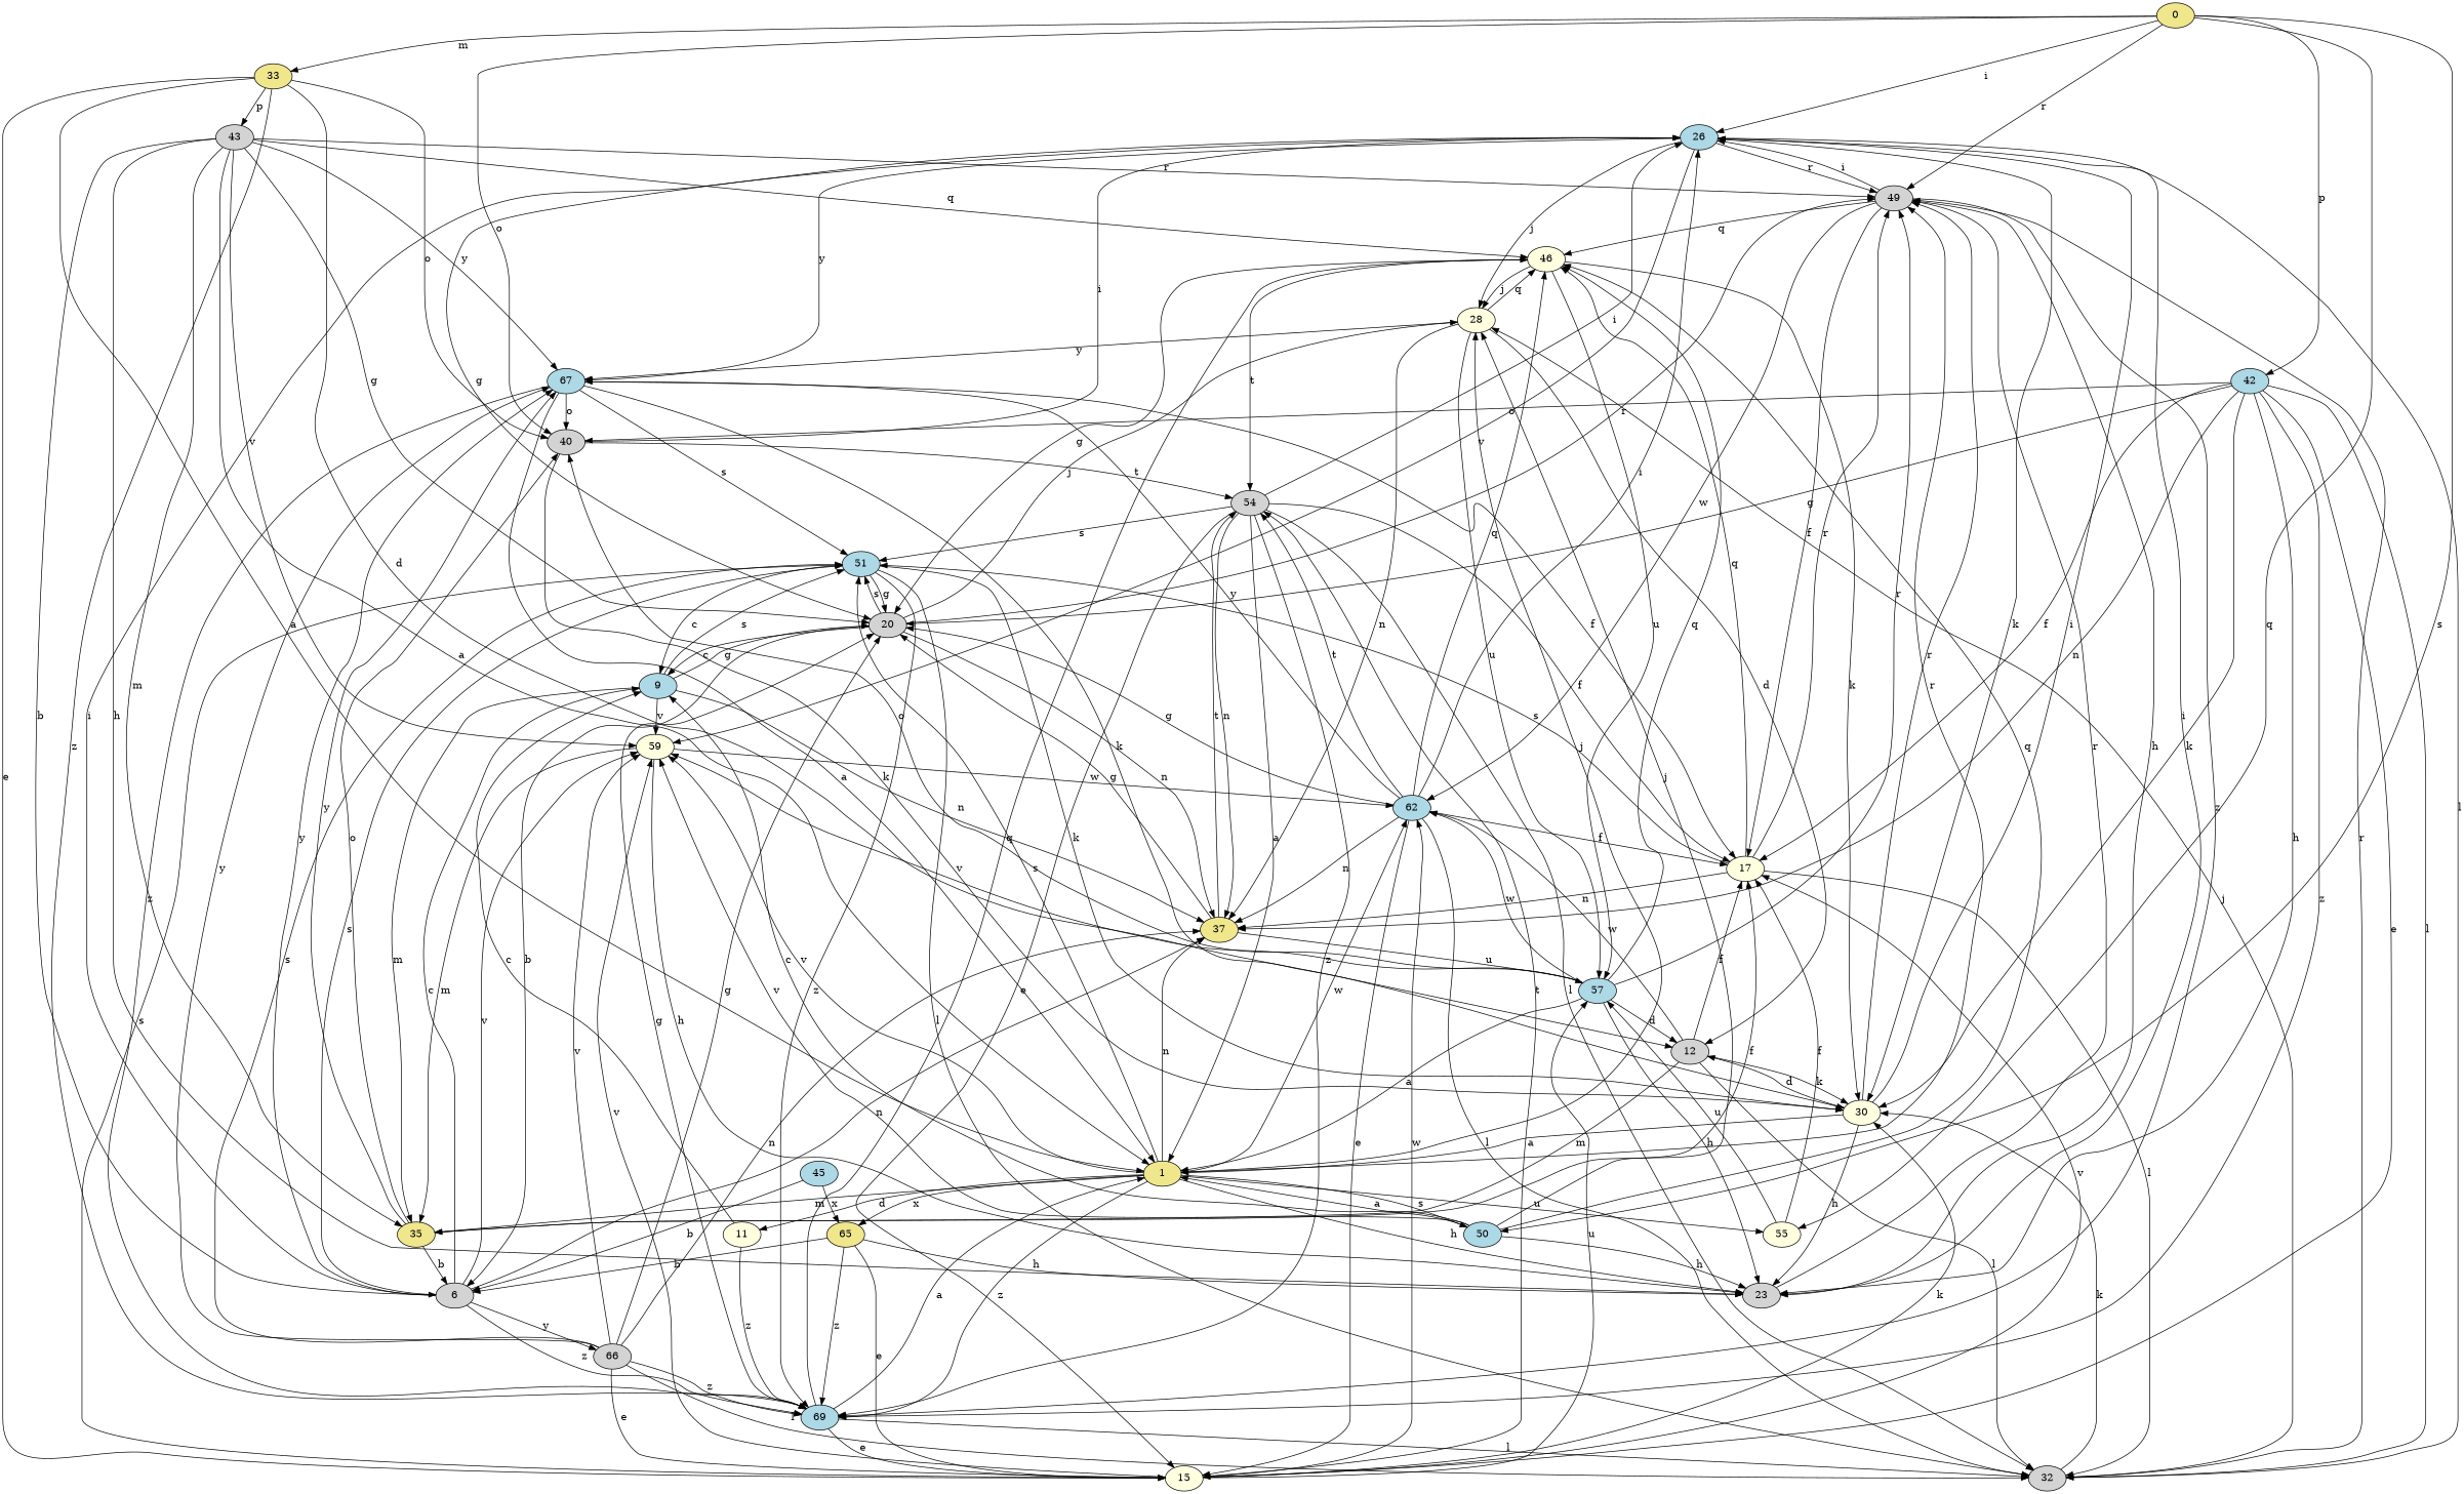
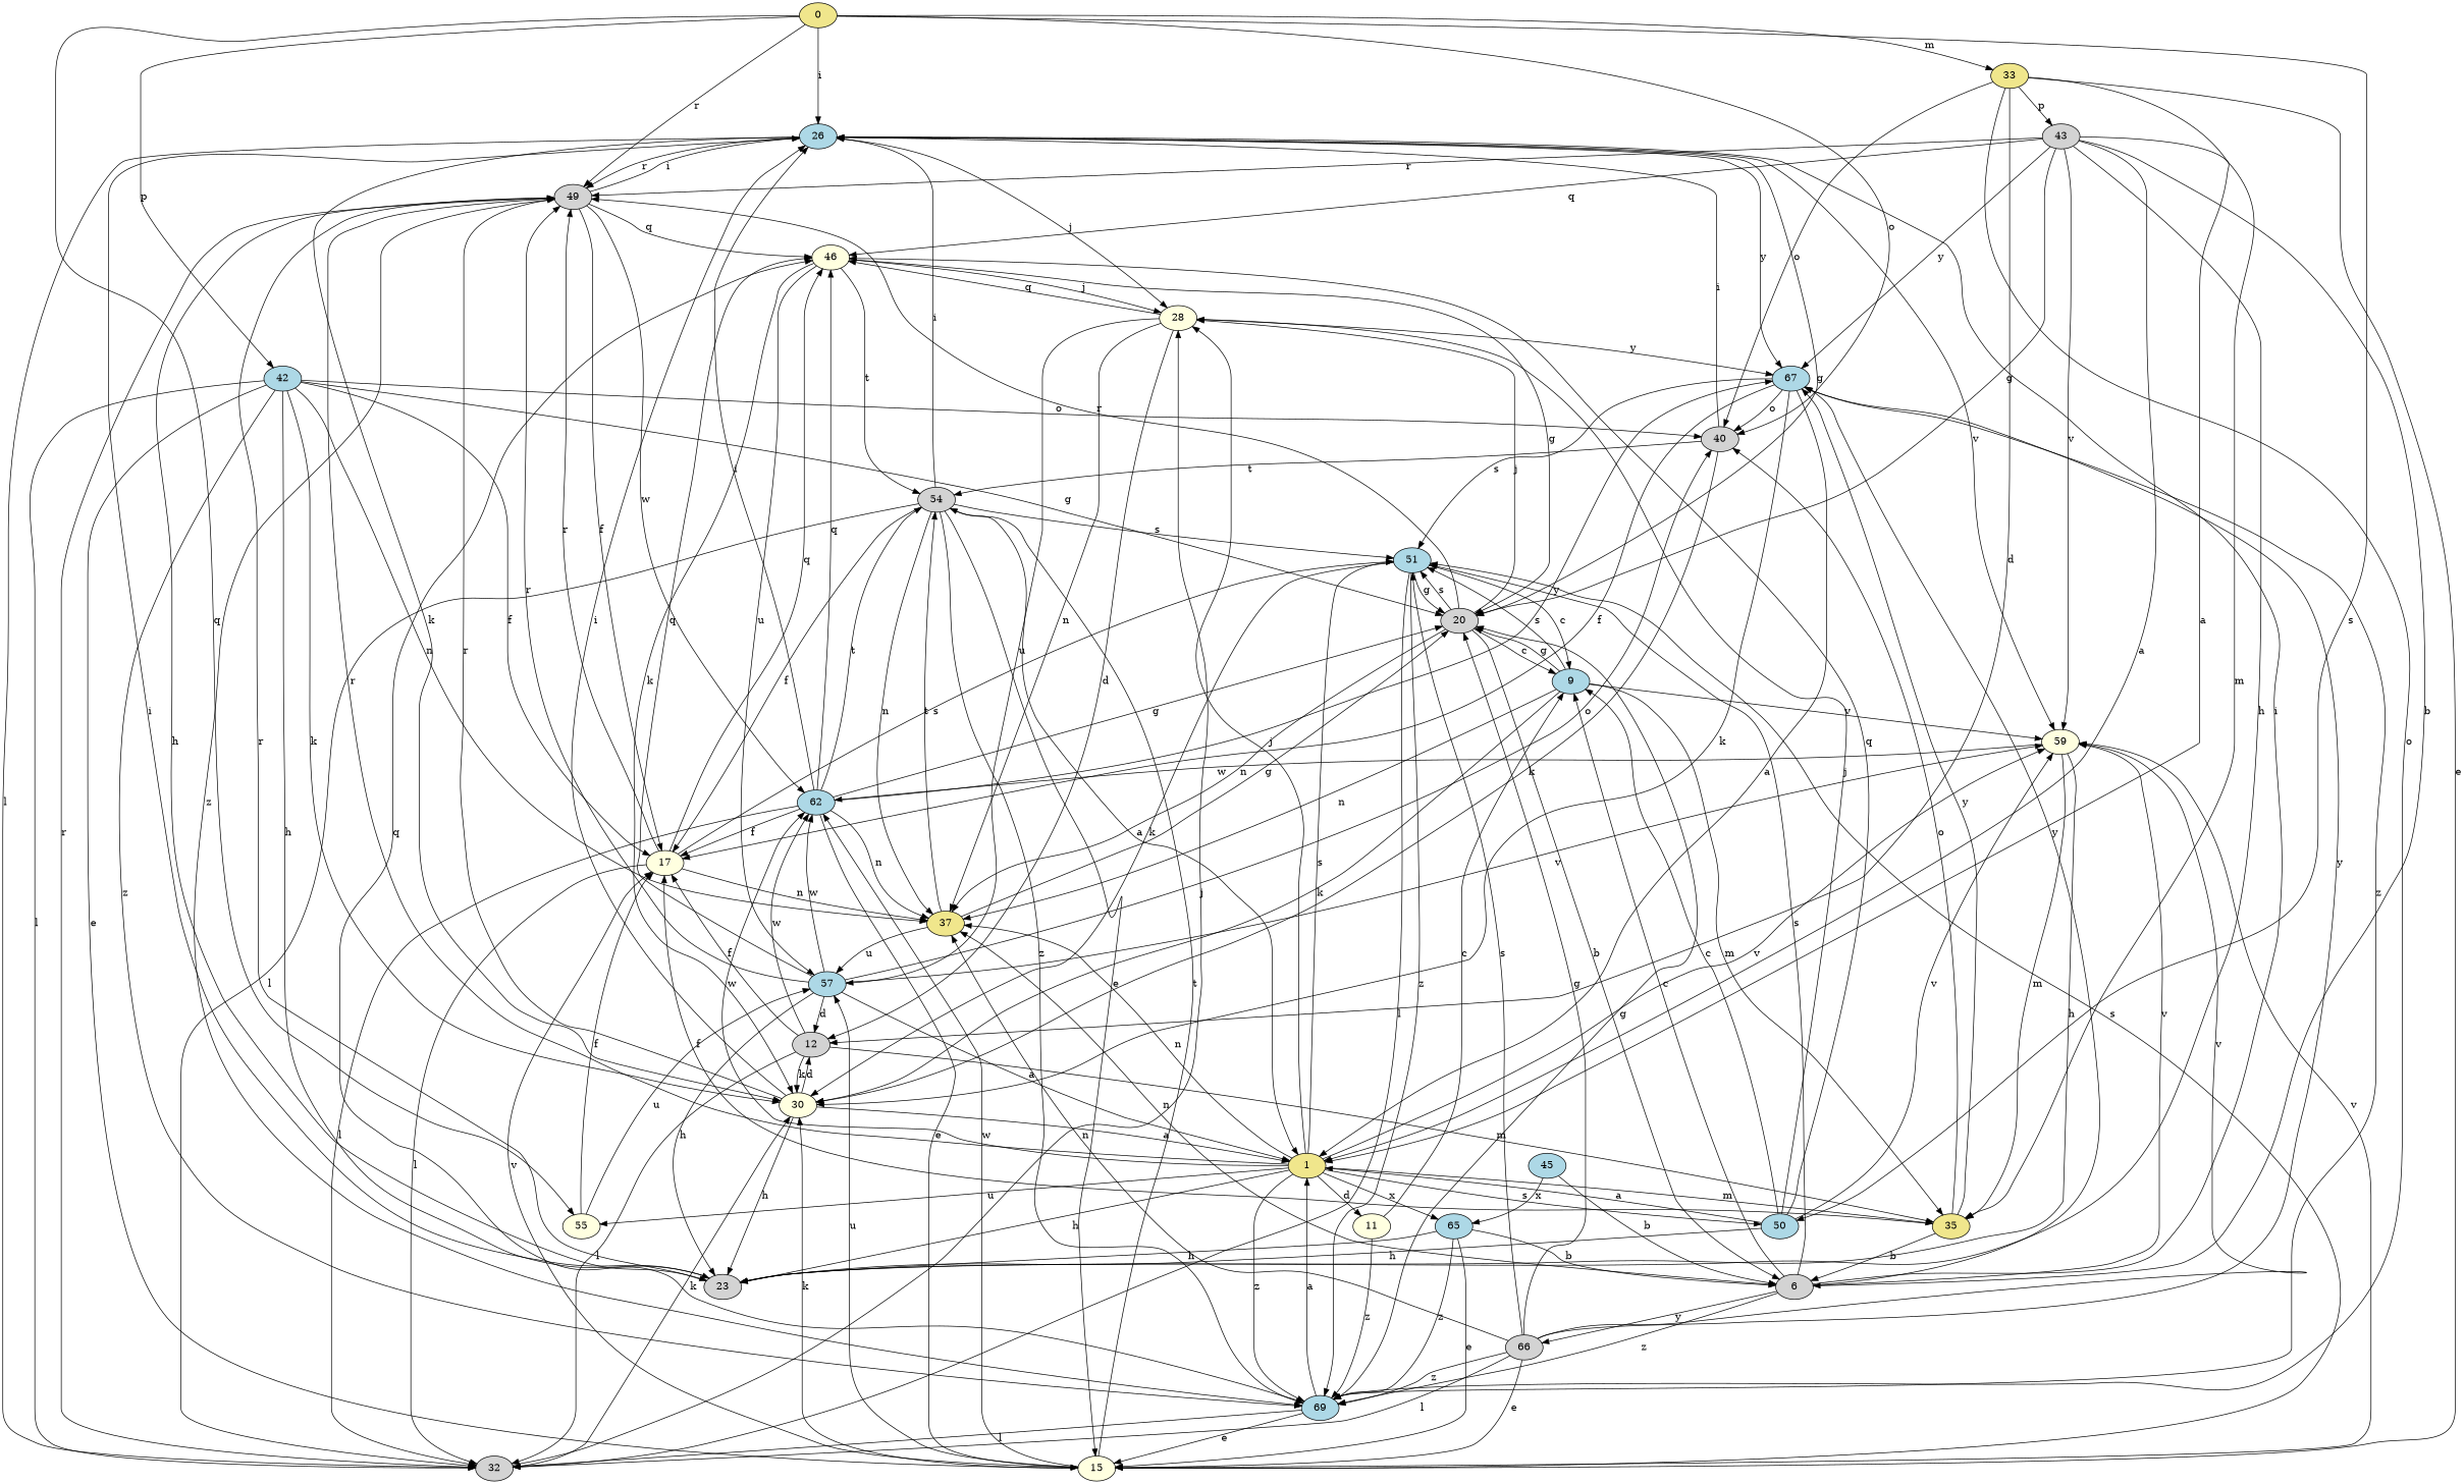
  strict digraph {
    node [fillcolor=lightblue style=filled]
    0 [fillcolor=khaki]
    26
    33 [fillcolor=khaki]
    40 [fillcolor=lightgrey]
    42
    49 [fillcolor=lightgrey]
    50
    55 [fillcolor=lightyellow]
    28 [fillcolor=lightyellow]
    59 [fillcolor=lightyellow]
    67
    20 [fillcolor=lightgrey]
    30 [fillcolor=lightyellow]
    32 [fillcolor=lightgrey]
    n15 [fillcolor=khaki label=1]
    69
    43 [fillcolor=lightgrey]
    12 [fillcolor=lightgrey]
    15 [fillcolor=lightyellow]
    54 [fillcolor=lightgrey]
    23 [fillcolor=lightgrey]
    37 [fillcolor=khaki]
    17 [fillcolor=lightyellow]
    45
-   65 [fillcolor=khaki]
+   65
    6 [fillcolor=lightgrey]
    62
    46 [fillcolor=lightyellow]
    9
    11 [fillcolor=lightyellow]
    35 [fillcolor=khaki]
    51
    57
    66 [fillcolor=lightgrey]
    0 -> 26 [label=i]
    0 -> 33 [label=m]
    0 -> 40 [label=o]
    0 -> 42 [label=p]
    0 -> 49 [label=r]
    0 -> 50 [label=s]
    0 -> 55 [label=q]
    26 -> 49 [label=r]
    26 -> 28 [label=j]
    26 -> 59 [label=v]
    26 -> 67 [label=y]
    26 -> 20 [label=g]
    26 -> 30 [label=k]
    26 -> 32 [label=l]
    33 -> 40 [label=o]
    33 -> n15 [label=a]
-   33 -> 69 [label=z]
+   33 -> 69 [label=o]
    33 -> 43 [label=p]
    33 -> 12 [label=d]
    33 -> 15 [label=e]
    40 -> 26 [label=i]
    40 -> 30 [label=k]
    40 -> 54 [label=t]
    42 -> 40 [label=o]
    42 -> 20 [label=g]
    42 -> 30 [label=k]
    42 -> 32 [label=l]
    42 -> 69 [label=z]
    42 -> 15 [label=e]
    42 -> 23 [label=h]
    42 -> 37 [label=n]
    42 -> 17 [label=f]
    49 -> 26 [label=i]
    49 -> 69 [label=z]
    49 -> 23 [label=h]
    49 -> 17 [label=f]
    49 -> 62 [label=w]
    49 -> 46 [label=q]
    50 -> 28 [label=j]
    50 -> 59 [label=v]
    50 -> n15 [label=a]
    50 -> 23 [label=h]
    50 -> 46 [label=q]
    50 -> 9 [label=c]
    55 -> 17 [label=f]
    55 -> 57 [label=u]
    28 -> 67 [label=y]
    28 -> 12 [label=d]
    28 -> 37 [label=n]
    28 -> 46 [label=q]
    28 -> 57 [label=u]
    59 -> 23 [label=h]
    59 -> 62 [label=w]
    59 -> 35 [label=m]
    67 -> 40 [label=o]
    67 -> 30 [label=k]
    67 -> n15 [label=a]
    67 -> 69 [label=z]
    67 -> 17 [label=f]
    67 -> 51 [label=s]
    20 -> 49 [label=r]
    20 -> 28 [label=j]
    20 -> 37 [label=n]
    20 -> 6 [label=b]
    20 -> 9 [label=c]
    20 -> 51 [label=s]
    30 -> 26 [label=i]
    30 -> 49 [label=r]
    30 -> n15 [label=a]
    30 -> 12 [label=d]
    30 -> 23 [label=h]
    32 -> 49 [label=r]
    32 -> 28 [label=j]
    32 -> 30 [label=k]
    n15 -> 49 [label=r]
    n15 -> 50 [label=s]
    n15 -> 55 [label=u]
    n15 -> 28 [label=j]
    n15 -> 59 [label=v]
    n15 -> 69 [label=z]
    n15 -> 23 [label=h]
    n15 -> 37 [label=n]
    n15 -> 65 [label=x]
    n15 -> 62 [label=w]
    n15 -> 11 [label=d]
    n15 -> 35 [label=m]
    n15 -> 51 [label=s]
    69 -> 20 [label=g]
    69 -> 32 [label=l]
    69 -> n15 [label=a]
    69 -> 15 [label=e]
    69 -> 46 [label=q]
    43 -> 49 [label=r]
    43 -> 59 [label=v]
    43 -> 67 [label=y]
    43 -> 20 [label=g]
    43 -> n15 [label=a]
    43 -> 23 [label=h]
    43 -> 6 [label=b]
    43 -> 46 [label=q]
    43 -> 35 [label=m]
    12 -> 30 [label=k]
    12 -> 32 [label=l]
    12 -> 17 [label=f]
    12 -> 62 [label=w]
    12 -> 35 [label=m]
    15 -> 59 [label=v]
    15 -> 30 [label=k]
    15 -> 54 [label=t]
    15 -> 17 [label=v]
    15 -> 62 [label=w]
    15 -> 51 [label=s]
    15 -> 57 [label=u]
    54 -> 26 [label=i]
    54 -> 32 [label=l]
    54 -> n15 [label=a]
    54 -> 69 [label=z]
    54 -> 15 [label=e]
    54 -> 37 [label=n]
    54 -> 17 [label=f]
    54 -> 51 [label=s]
    23 -> 26 [label=i]
    23 -> 49 [label=r]
    37 -> 20 [label=g]
    37 -> 54 [label=t]
    37 -> 57 [label=u]
    17 -> 49 [label=r]
    17 -> 32 [label=l]
    17 -> 37 [label=n]
    17 -> 46 [label=q]
    17 -> 51 [label=s]
    45 -> 65 [label=x]
    45 -> 6 [label=b]
    65 -> 69 [label=z]
    65 -> 15 [label=e]
    65 -> 23 [label=h]
    65 -> 6 [label=b]
    6 -> 26 [label=i]
    6 -> 59 [label=v]
    6 -> 67 [label=y]
    6 -> 69 [label=z]
    6 -> 37 [label=n]
    6 -> 9 [label=c]
    6 -> 51 [label=s]
    6 -> 66 [label=y]
    62 -> 26 [label=i]
    62 -> 67 [label=y]
    62 -> 20 [label=g]
    62 -> 32 [label=l]
    62 -> 15 [label=e]
    62 -> 54 [label=t]
    62 -> 37 [label=n]
    62 -> 17 [label=f]
    62 -> 46 [label=q]
    46 -> 28 [label=j]
    46 -> 20 [label=g]
    46 -> 30 [label=k]
    46 -> 54 [label=t]
    46 -> 57 [label=u]
    9 -> 59 [label=v]
    9 -> 20 [label=g]
+   9 -> 30 [label=k]
    9 -> 37 [label=n]
    9 -> 35 [label=m]
    9 -> 51 [label=s]
    11 -> 69 [label=z]
    11 -> 9 [label=c]
    35 -> 40 [label=o]
    35 -> 67 [label=y]
    35 -> 17 [label=f]
    35 -> 6 [label=b]
    51 -> 20 [label=g]
    51 -> 30 [label=k]
    51 -> 32 [label=l]
    51 -> 69 [label=z]
    51 -> 9 [label=c]
    57 -> 40 [label=o]
    57 -> 49 [label=r]
    57 -> 59 [label=v]
    57 -> n15 [label=a]
    57 -> 12 [label=d]
    57 -> 23 [label=h]
    57 -> 62 [label=w]
    57 -> 46 [label=q]
    66 -> 59 [label=v]
    66 -> 67 [label=y]
    66 -> 20 [label=g]
    66 -> 32 [label=l]
    66 -> 69 [label=z]
    66 -> 15 [label=e]
    66 -> 37 [label=n]
    66 -> 51 [label=s]
  }
